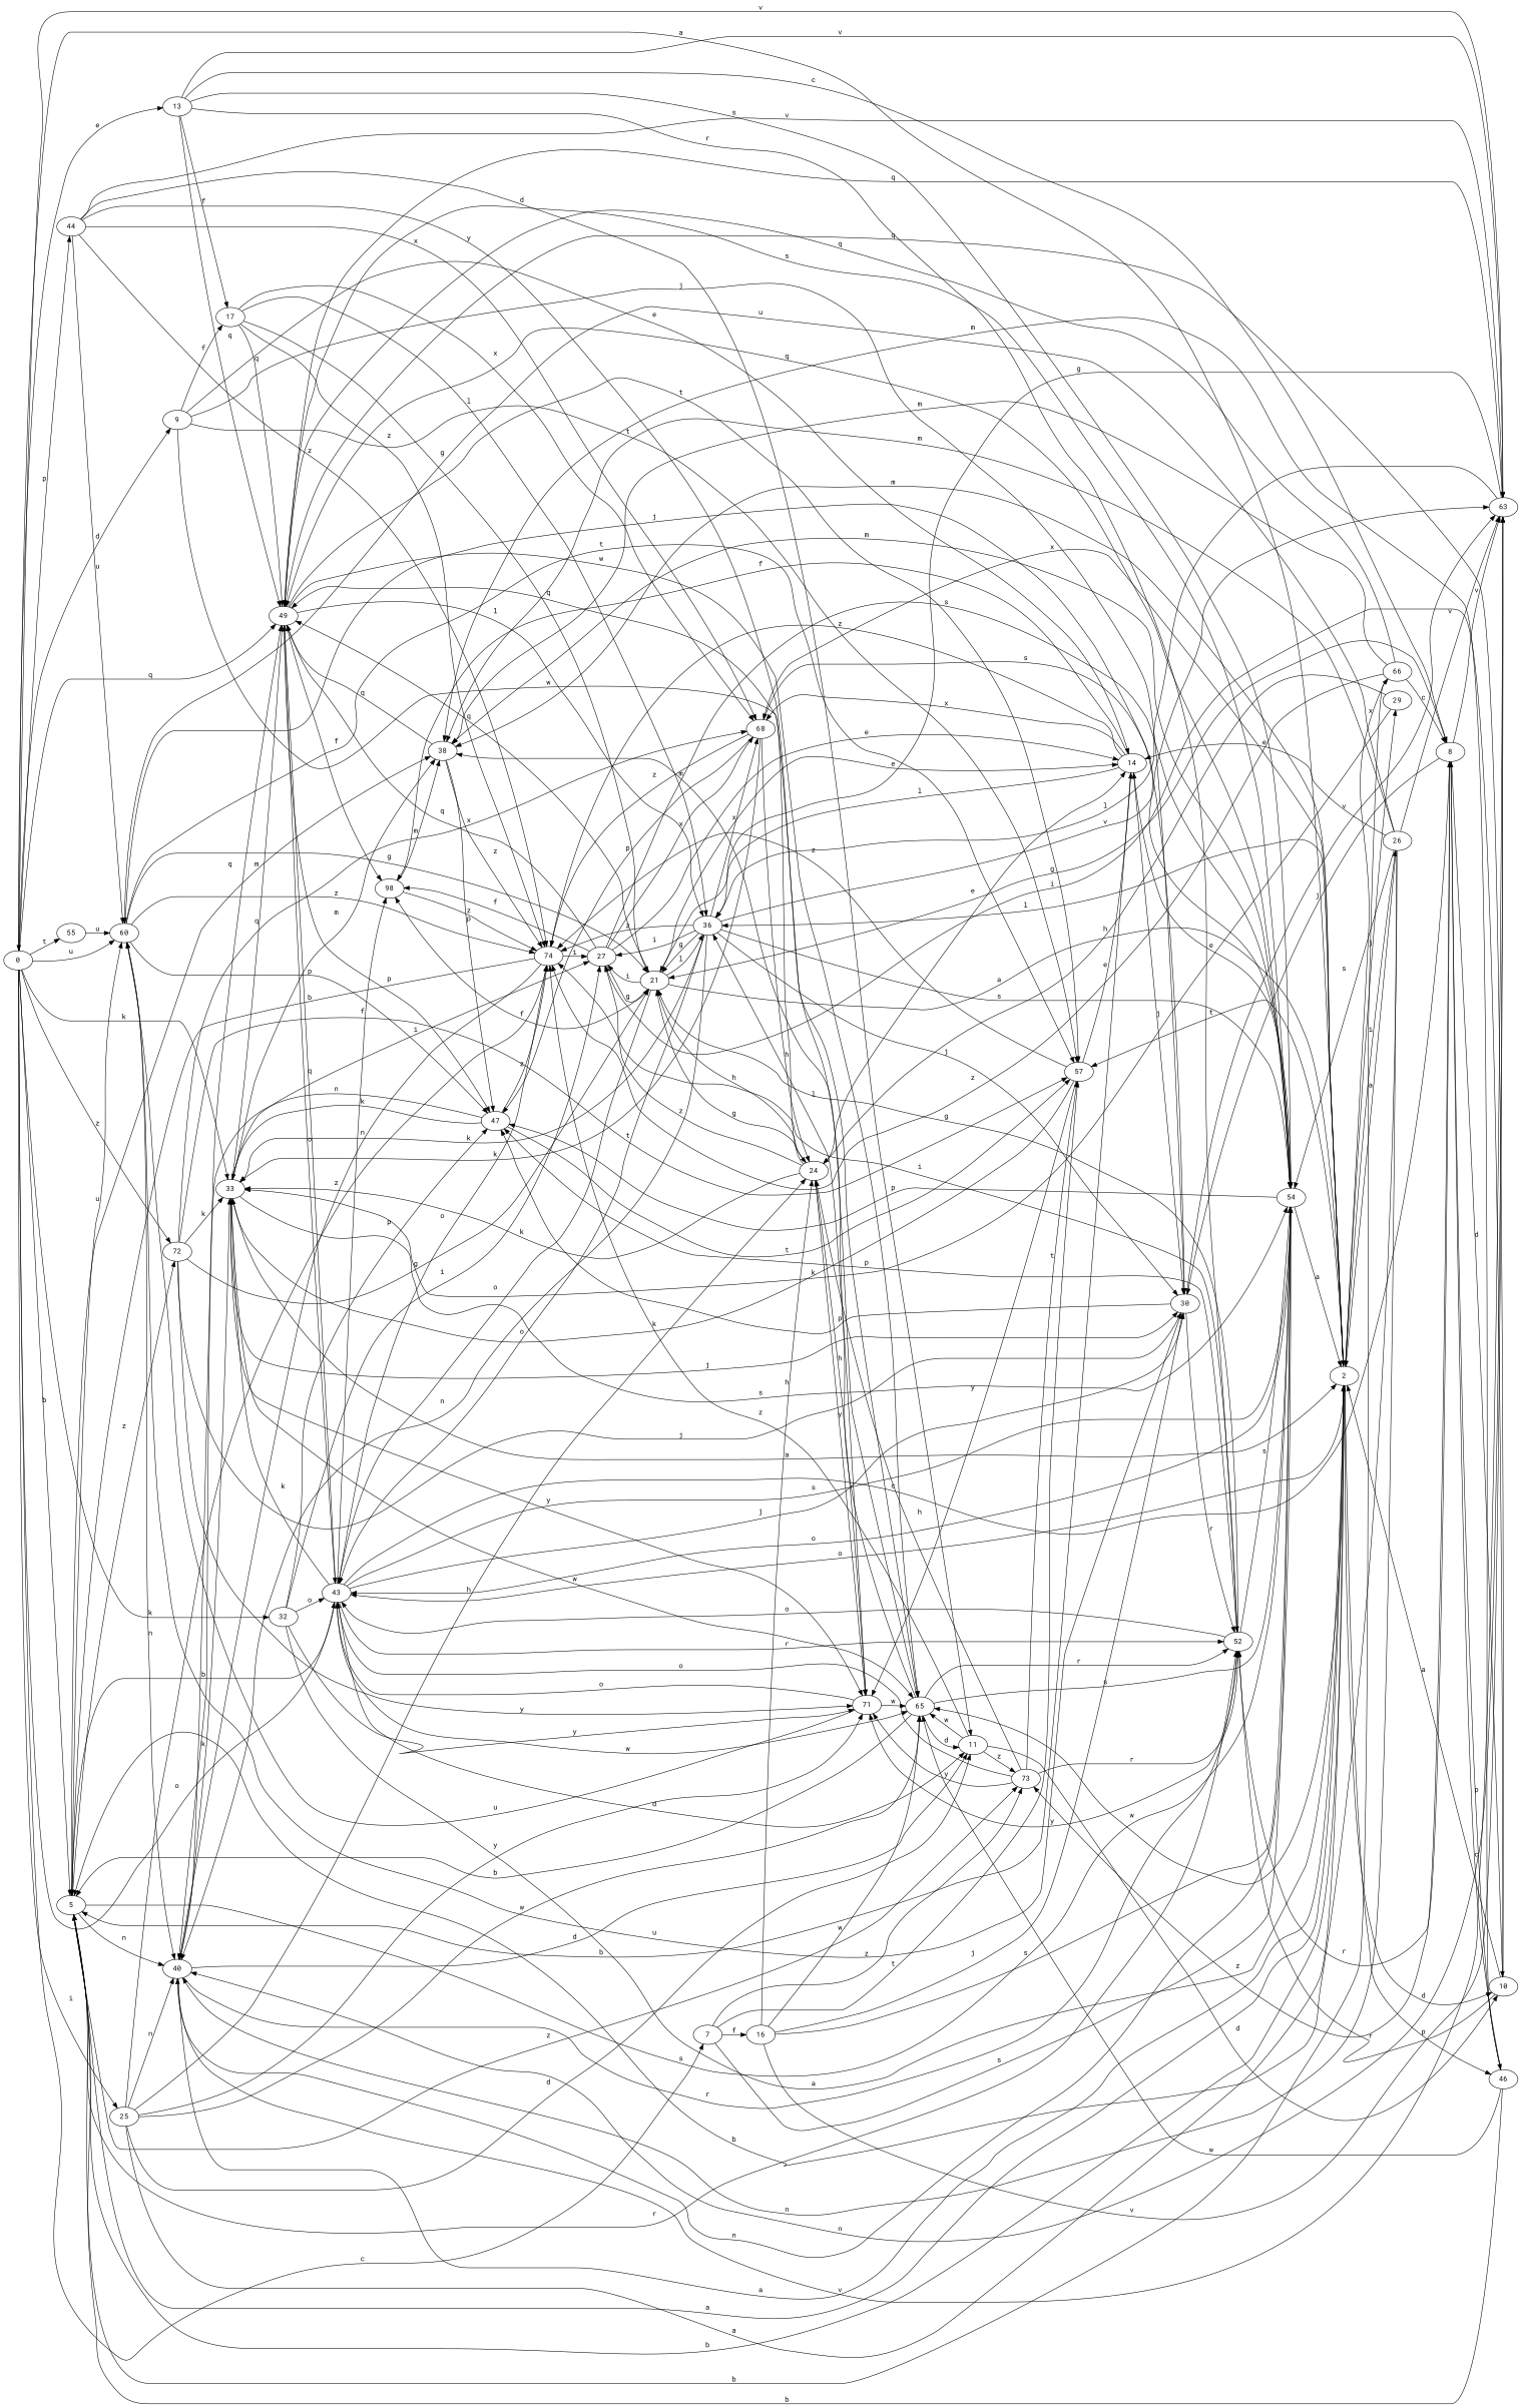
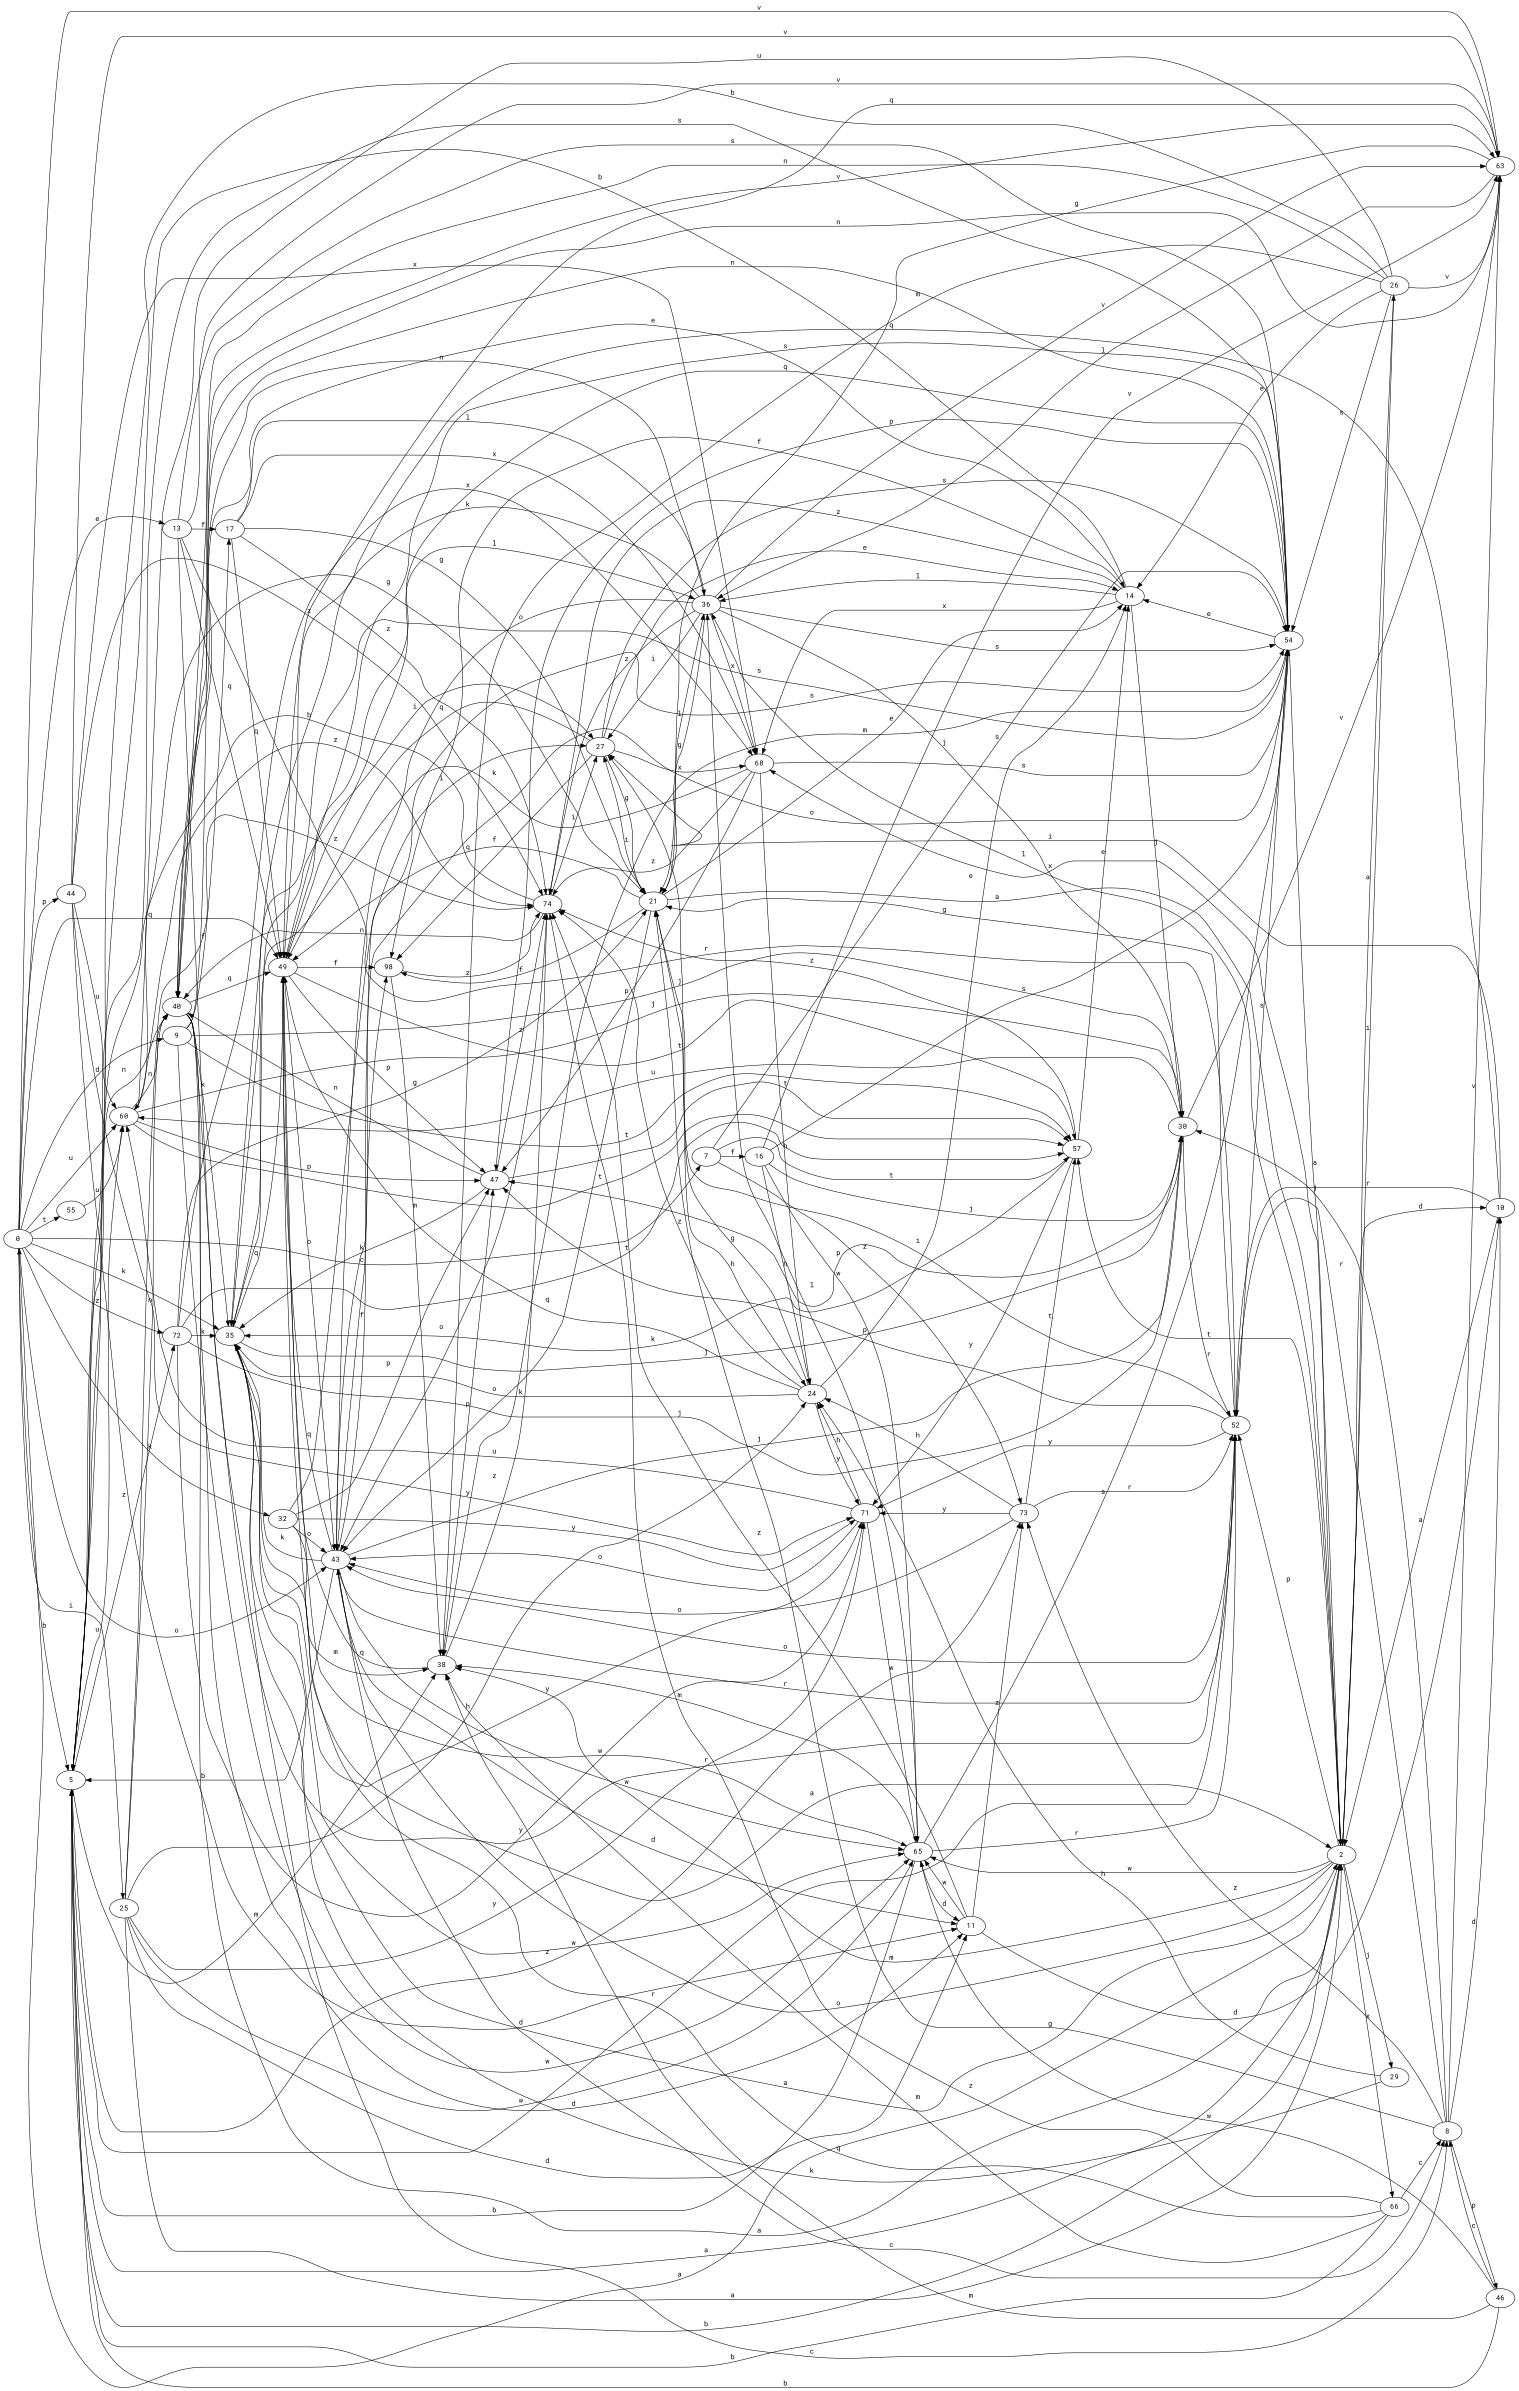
  strict digraph {
    fontname="Roboto Mono"
    rankdir=LR
    node [fontname="Roboto Mono"]
    edge [fontname="Roboto Mono"]
    0
    5
    7
    9
    13
    25
    32
-   33
+   33 [label=35]
    43
    44
    49
    55
    60
    63
    72
    2
    38
    40
    52
    54
    73
    57
    16
    65
    14
    30
    17
    8
    11
    74
    24
    71
    27
    47
    n35 [label=98]
    68
    36
    21
    10
    26
    29
    46
    66
    0 -> 5 [label=b]
    0 -> 7 [label=c]
    0 -> 9 [label=d]
    0 -> 13 [label=e]
    0 -> 25 [label=i]
    0 -> 32 [label=k]
    0 -> 33 [label=k]
    0 -> 43 [label=o]
    0 -> 44 [label=p]
    0 -> 49 [label=q]
    0 -> 55 [label=t]
    0 -> 60 [label=u]
    0 -> 63 [label=v]
    0 -> 72 [label=z]
    5 -> 60 [label=u]
    5 -> 72 [label=z]
    5 -> 2 [label=a]
    5 -> 38 [label=m]
    5 -> 40 [label=n]
    5 -> 52 [label=r]
    5 -> 54 [label=s]
    5 -> 73 [label=z]
    7 -> 54 [label=s]
    7 -> 73 [label=z]
    7 -> 57 [label=t]
    7 -> 16 [label=f]
    9 -> 57 [label=t]
    9 -> 65 [label=w]
    9 -> 14 [label=e]
    9 -> 30 [label=j]
    9 -> 17 [label=f]
    13 -> 49 [label=q]
    13 -> 63 [label=v]
    13 -> 52 [label=r]
    13 -> 54 [label=s]
    13 -> 17 [label=f]
    13 -> 8 [label=c]
    25 -> 2 [label=a]
    25 -> 40 [label=n]
    25 -> 65 [label=w]
    25 -> 11 [label=d]
    25 -> 74 [label=z]
    25 -> 24 [label=h]
    25 -> 71 [label=y]
    32 -> 43 [label=o]
    32 -> 2 [label=a]
    32 -> 71 [label=y]
    32 -> 27 [label=i]
    32 -> 47 [label=p]
    33 -> 49 [label=q]
    33 -> 2 [label=a]
    33 -> 38 [label=m]
    33 -> 54 [label=s]
    33 -> 65 [label=w]
    33 -> 30 [label=j]
    33 -> 71 [label=y]
    33 -> 27 [label=i]
    43 -> 5 [label=b]
    43 -> 33 [label=k]
    43 -> 49 [label=q]
    43 -> 52 [label=r]
    43 -> 54 [label=s]
    43 -> 65 [label=w]
    43 -> 30 [label=j]
    43 -> 8 [label=c]
    43 -> 11 [label=d]
    43 -> n35 [label=f]
    44 -> 60 [label=u]
    44 -> 63 [label=v]
    44 -> 11 [label=d]
    44 -> 74 [label=z]
    44 -> 71 [label=y]
    44 -> 68 [label=x]
    49 -> 43 [label=o]
    49 -> 54 [label=s]
    49 -> 57 [label=t]
    49 -> 65 [label=w]
    49 -> 47 [label=p]
    49 -> n35 [label=f]
    49 -> 36 [label=l]
    55 -> 60 [label=u]
    60 -> 40 [label=n]
    60 -> 57 [label=t]
    60 -> 30 [label=j]
    60 -> 74 [label=z]
    60 -> 47 [label=p]
    60 -> 21 [label=g]
    63 -> 49 [label=q]
    63 -> 40 [label=n]
    63 -> 36 [label=l]
    63 -> 21 [label=g]
    72 -> 33 [label=k]
    72 -> 57 [label=t]
    72 -> 30 [label=j]
    72 -> 71 [label=y]
    72 -> 68 [label=x]
    72 -> 21 [label=g]
    2 -> 0 [label=a]
    2 -> 5 [label=b]
    2 -> 43 [label=o]
    2 -> 38 [label=m]
    2 -> 57 [label=t]
    2 -> 65 [label=w]
    2 -> 68 [label=x]
    2 -> 36 [label=l]
    2 -> 10 [label=d]
    2 -> 26 [label=i]
    2 -> 29 [label=j]
-   2 -> 46 [label=p]
+   2 -> 52 [label=p]
    2 -> 66 [label=x]
    38 -> 49 [label=q]
    38 -> 74 [label=z]
    38 -> 47 [label=p]
    40 -> 33 [label=k]
    40 -> 49 [label=q]
    40 -> 63 [label=v]
    40 -> 2 [label=a]
    40 -> 52 [label=r]
    40 -> 11 [label=d]
    52 -> 43 [label=o]
    52 -> 54 [label=s]
    52 -> 71 [label=y]
    52 -> 27 [label=i]
    52 -> 47 [label=p]
    52 -> 21 [label=g]
    54 -> 43 [label=o]
    54 -> 49 [label=q]
    54 -> 2 [label=a]
    54 -> 38 [label=m]
    54 -> 40 [label=n]
    54 -> 14 [label=e]
    54 -> 47 [label=p]
    73 -> 43 [label=o]
    73 -> 52 [label=r]
    73 -> 57 [label=t]
    73 -> 24 [label=h]
    73 -> 71 [label=y]
    57 -> 33 [label=k]
    57 -> 14 [label=e]
    57 -> 74 [label=z]
    57 -> 71 [label=y]
    16 -> 63 [label=v]
    16 -> 54 [label=s]
    16 -> 65 [label=w]
    16 -> 30 [label=j]
    16 -> 24 [label=h]
    65 -> 5 [label=b]
    65 -> 38 [label=m]
    65 -> 52 [label=r]
    65 -> 54 [label=s]
    65 -> 11 [label=d]
    65 -> 36 [label=l]
    14 -> 5 [label=b]
    14 -> 30 [label=j]
    14 -> 74 [label=z]
    14 -> n35 [label=f]
    14 -> 68 [label=x]
    14 -> 36 [label=l]
    30 -> 60 [label=u]
    30 -> 63 [label=v]
    30 -> 52 [label=r]
    30 -> 47 [label=p]
    17 -> 49 [label=q]
    17 -> 74 [label=z]
    17 -> 68 [label=x]
    17 -> 36 [label=l]
    17 -> 21 [label=g]
    8 -> 63 [label=v]
    8 -> 52 [label=r]
    8 -> 73 [label=z]
    8 -> 30 [label=j]
    8 -> 21 [label=g]
    8 -> 10 [label=d]
    8 -> 46 [label=p]
    11 -> 73 [label=z]
    11 -> 65 [label=w]
    11 -> 74 [label=z]
    11 -> 10 [label=d]
    74 -> 5 [label=b]
    74 -> 43 [label=o]
    74 -> 40 [label=n]
    74 -> 27 [label=i]
    24 -> 33 [label=k]
    24 -> 49 [label=q]
    24 -> 14 [label=e]
    24 -> 74 [label=z]
    24 -> 71 [label=y]
    24 -> 21 [label=g]
    71 -> 43 [label=o]
    71 -> 60 [label=u]
    71 -> 65 [label=w]
    71 -> 24 [label=h]
    27 -> 49 [label=q]
    27 -> 54 [label=s]
    27 -> 14 [label=e]
    27 -> n35 [label=f]
    27 -> 68 [label=x]
    27 -> 21 [label=g]
    47 -> 33 [label=k]
    47 -> 40 [label=n]
    47 -> 57 [label=t]
    47 -> 74 [label=z]
    n35 -> 38 [label=m]
    n35 -> 74 [label=z]
    68 -> 33 [label=k]
    68 -> 54 [label=s]
    68 -> 74 [label=z]
    68 -> 24 [label=h]
    68 -> 47 [label=p]
    36 -> 33 [label=k]
    36 -> 43 [label=o]
    36 -> 63 [label=v]
    36 -> 40 [label=n]
    36 -> 54 [label=s]
    36 -> 30 [label=j]
    36 -> 74 [label=z]
    36 -> 27 [label=i]
    36 -> 68 [label=x]
    36 -> 21 [label=g]
    21 -> 43 [label=o]
    21 -> 49 [label=q]
    21 -> 2 [label=a]
    21 -> 14 [label=e]
    21 -> 24 [label=h]
    21 -> 27 [label=i]
    21 -> n35 [label=f]
    21 -> 36 [label=l]
    10 -> 49 [label=q]
    10 -> 2 [label=a]
    10 -> 52 [label=r]
    10 -> 27 [label=i]
    26 -> 5 [label=b]
    26 -> 60 [label=u]
    26 -> 63 [label=v]
    26 -> 2 [label=a]
    26 -> 38 [label=m]
    26 -> 40 [label=n]
    26 -> 54 [label=s]
    26 -> 14 [label=e]
    29 -> 33 [label=k]
    29 -> 24 [label=h]
    46 -> 5 [label=b]
    46 -> 38 [label=m]
    46 -> 65 [label=w]
    46 -> 8 [label=c]
    66 -> 5 [label=b]
    66 -> 49 [label=q]
    66 -> 38 [label=m]
    66 -> 8 [label=c]
    66 -> 74 [label=z]
  }
